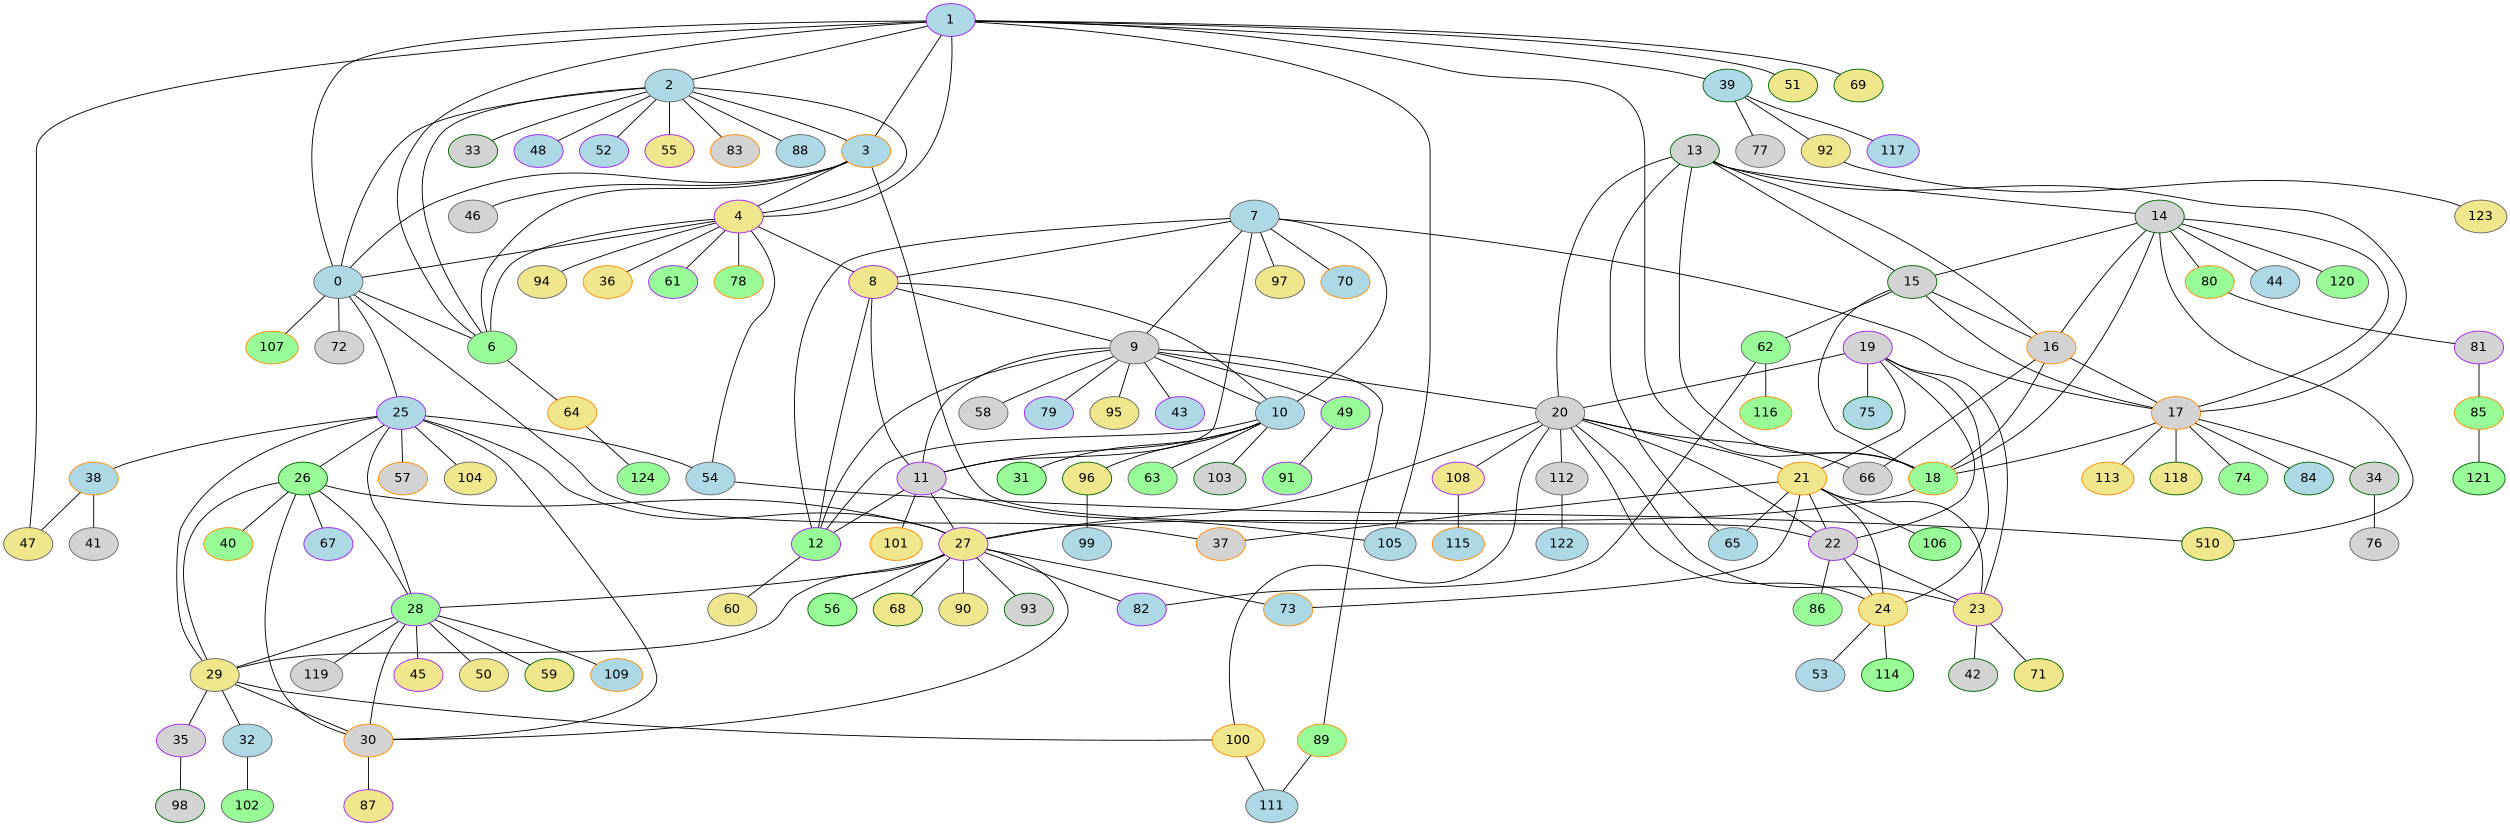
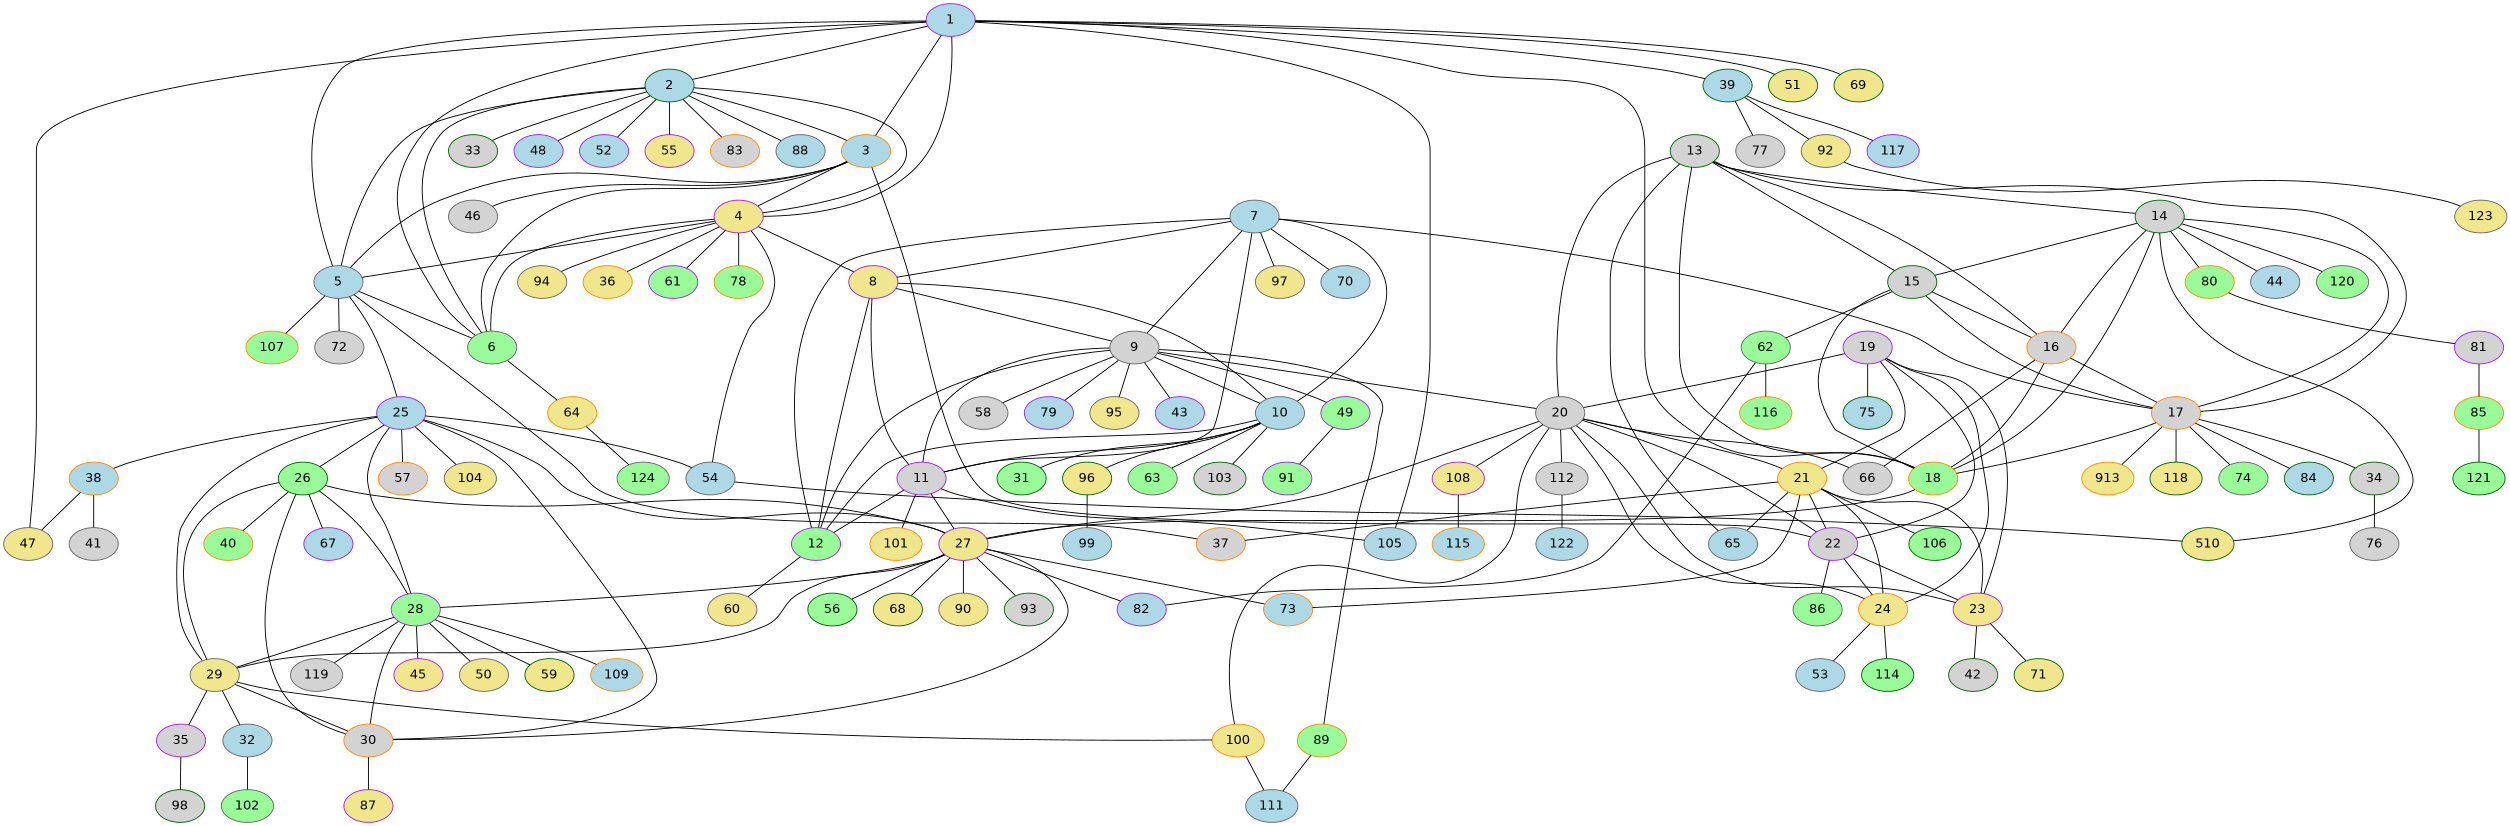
  graph {
    fontname="DejaVu Sans"
    node [color=gray40 fillcolor=khaki fontname="DejaVu Sans" style=filled]
    edge [fontname="DejaVu Sans"]
    1 [color=purple fillcolor=lightblue]
-   2 [fillcolor=lightblue]
+   2 [color=darkgreen fillcolor=lightblue]
    3 [color=darkorange fillcolor=lightblue]
    4 [color=purple]
-   5 [fillcolor=lightblue label=0]
+   5 [fillcolor=lightblue]
    6 [fillcolor=palegreen]
    18 [color=darkorange fillcolor=palegreen]
    39 [color=darkgreen fillcolor=lightblue]
    47
    51 [color=darkgreen]
    69 [color=darkgreen]
    105 [fillcolor=lightblue]
    33 [color=darkgreen fillcolor=lightgrey]
    48 [color=purple fillcolor=lightblue]
    52 [color=purple fillcolor=lightblue]
    55 [color=purple]
    83 [color=darkorange fillcolor=lightgrey]
    88 [fillcolor=lightblue]
    22 [color=purple fillcolor=lightgrey]
    46 [fillcolor=lightgrey]
    8 [color=purple]
    36 [color=darkorange]
    54 [fillcolor=lightblue]
    61 [color=purple fillcolor=palegreen]
    78 [color=darkorange fillcolor=palegreen]
    94
    25 [color=purple fillcolor=lightblue]
    37 [color=darkorange fillcolor=lightgrey]
    72 [fillcolor=lightgrey]
    107 [color=darkorange fillcolor=palegreen]
    64 [color=darkorange]
    27 [color=purple]
    77 [fillcolor=lightgrey]
    92
    117 [color=purple fillcolor=lightblue]
    23 [color=purple]
    24 [color=darkorange]
    86 [fillcolor=palegreen]
    9 [fillcolor=lightgrey]
    10 [fillcolor=lightblue]
    11 [color=purple fillcolor=lightgrey]
    12 [color=purple fillcolor=palegreen]
    n43 [color=darkgreen label=510]
    26 [color=darkgreen fillcolor=palegreen]
    28 [color=purple fillcolor=palegreen]
    29
    30 [color=darkorange fillcolor=lightgrey]
    38 [color=darkorange fillcolor=lightblue]
    57 [color=darkorange fillcolor=lightgrey]
    104
    124 [fillcolor=palegreen]
    7 [fillcolor=lightblue]
    17 [color=darkorange fillcolor=lightgrey]
-   70 [color=darkorange fillcolor=lightblue]
+   70 [fillcolor=lightblue]
    97
    20 [fillcolor=lightgrey]
    43 [color=purple fillcolor=lightblue]
    49 [color=purple fillcolor=palegreen]
    58 [fillcolor=lightgrey]
    79 [color=purple fillcolor=lightblue]
    89 [color=darkorange fillcolor=palegreen]
    95
    31 [color=darkgreen fillcolor=palegreen]
    63 [fillcolor=palegreen]
    96 [color=darkgreen]
    103 [color=darkgreen fillcolor=lightgrey]
    101 [color=darkorange]
    60
    34 [color=darkgreen fillcolor=lightgrey]
    74 [fillcolor=palegreen]
    84 [color=darkgreen fillcolor=lightblue]
-   113 [color=darkorange]
+   113 [color=darkorange label=913]
    118 [color=darkgreen]
    66 [fillcolor=lightgrey]
    21 [color=darkorange]
    100 [color=darkorange]
    108 [color=purple]
    112 [fillcolor=lightgrey]
    91 [color=purple fillcolor=palegreen]
    111 [fillcolor=lightblue]
    99 [fillcolor=lightblue]
    73 [color=darkorange fillcolor=lightblue]
    56 [color=darkgreen fillcolor=palegreen]
    68 [color=darkgreen]
    82 [color=purple fillcolor=lightblue]
    90
    93 [color=darkgreen fillcolor=lightgrey]
    13 [color=darkgreen fillcolor=lightgrey]
    14 [color=darkgreen fillcolor=lightgrey]
    15 [color=darkgreen fillcolor=lightgrey]
    16 [color=darkorange fillcolor=lightgrey]
    65 [fillcolor=lightblue]
    44 [fillcolor=lightblue]
    80 [color=darkorange fillcolor=palegreen]
    120 [fillcolor=palegreen]
    62 [fillcolor=palegreen]
    81 [color=purple fillcolor=lightgrey]
    116 [color=darkorange fillcolor=palegreen]
    76 [fillcolor=lightgrey]
    19 [color=purple fillcolor=lightgrey]
    75 [color=darkgreen fillcolor=lightblue]
    106 [color=darkgreen fillcolor=palegreen]
    42 [color=darkgreen fillcolor=lightgrey]
    71 [color=darkgreen]
    53 [fillcolor=lightblue]
    114 [color=darkgreen fillcolor=palegreen]
    115 [color=darkorange fillcolor=lightblue]
    122 [fillcolor=lightblue]
    40 [color=darkorange fillcolor=palegreen]
    67 [color=purple fillcolor=lightblue]
    45 [color=purple]
    50
    59 [color=darkgreen]
    109 [color=darkorange fillcolor=lightblue]
    119 [fillcolor=lightgrey]
    32 [fillcolor=lightblue]
    35 [color=purple fillcolor=lightgrey]
    87 [color=purple]
    41 [fillcolor=lightgrey]
    102 [fillcolor=palegreen]
    98 [color=darkgreen fillcolor=lightgrey]
    123
    85 [color=darkorange fillcolor=palegreen]
    121 [color=darkgreen fillcolor=palegreen]
    1 -- 2
    1 -- 3
    1 -- 4
    1 -- 5
    1 -- 6
    1 -- 18
    1 -- 39
    1 -- 47
    1 -- 51
    1 -- 69
    1 -- 105
    2 -- 3
    2 -- 4
    2 -- 5
    2 -- 6
    2 -- 33
    2 -- 48
    2 -- 52
    2 -- 55
    2 -- 83
    2 -- 88
    3 -- 4
    3 -- 5
    3 -- 6
    3 -- 22
    3 -- 46
    4 -- 5
    4 -- 6
    4 -- 8
    4 -- 36
    4 -- 54
    4 -- 61
    4 -- 78
    4 -- 94
    5 -- 6
    5 -- 25
    5 -- 37
    5 -- 72
    5 -- 107
    6 -- 64
    18 -- 27
    39 -- 77
    39 -- 92
    39 -- 117
    22 -- 23
    22 -- 24
    22 -- 86
    8 -- 9
    8 -- 10
    8 -- 11
    8 -- 12
    54 -- n43
    25 -- 54
    25 -- 27
    25 -- 26
    25 -- 28
    25 -- 29
    25 -- 30
    25 -- 38
    25 -- 57
    25 -- 104
    64 -- 124
    27 -- 28
    27 -- 29
    27 -- 30
    27 -- 73
    27 -- 56
    27 -- 68
    27 -- 82
    27 -- 90
    27 -- 93
    92 -- 123
    23 -- 42
    23 -- 71
    24 -- 53
    24 -- 114
    9 -- 10
    9 -- 11
    9 -- 12
    9 -- 20
    9 -- 43
    9 -- 49
    9 -- 58
    9 -- 79
    9 -- 89
    9 -- 95
    10 -- 11
    10 -- 12
    10 -- 31
    10 -- 63
    10 -- 96
    10 -- 103
    11 -- 105
    11 -- 27
    11 -- 12
    11 -- 101
    12 -- 60
    26 -- 27
    26 -- 28
    26 -- 29
    26 -- 30
    26 -- 40
    26 -- 67
    28 -- 29
    28 -- 30
    28 -- 45
    28 -- 50
    28 -- 59
    28 -- 109
    28 -- 119
    29 -- 30
    29 -- 100
    29 -- 32
    29 -- 35
    30 -- 87
    38 -- 47
    38 -- 41
    7 -- 8
    7 -- 9
    7 -- 10
    7 -- 11
    7 -- 12
    7 -- 17
    7 -- 70
    7 -- 97
    17 -- 18
    17 -- 34
    17 -- 74
    17 -- 84
    17 -- 113
    17 -- 118
    20 -- 22
    20 -- 27
    20 -- 23
    20 -- 24
    20 -- 66
    20 -- 21
    20 -- 100
    20 -- 108
    20 -- 112
    49 -- 91
    89 -- 111
    96 -- 99
    34 -- 76
    21 -- 22
    21 -- 37
    21 -- 23
    21 -- 24
    21 -- 73
    21 -- 65
    21 -- 106
    100 -- 111
    108 -- 115
    112 -- 122
    13 -- 18
    13 -- 17
    13 -- 20
    13 -- 14
    13 -- 15
    13 -- 16
    13 -- 65
    14 -- 18
    14 -- n43
    14 -- 17
    14 -- 15
    14 -- 16
    14 -- 44
    14 -- 80
    14 -- 120
    15 -- 18
    15 -- 17
    15 -- 16
    15 -- 62
    16 -- 18
    16 -- 17
    16 -- 66
    80 -- 81
    62 -- 82
    62 -- 116
    81 -- 85
    19 -- 22
    19 -- 23
    19 -- 24
    19 -- 20
    19 -- 21
    19 -- 75
    32 -- 102
    35 -- 98
    85 -- 121
  }
